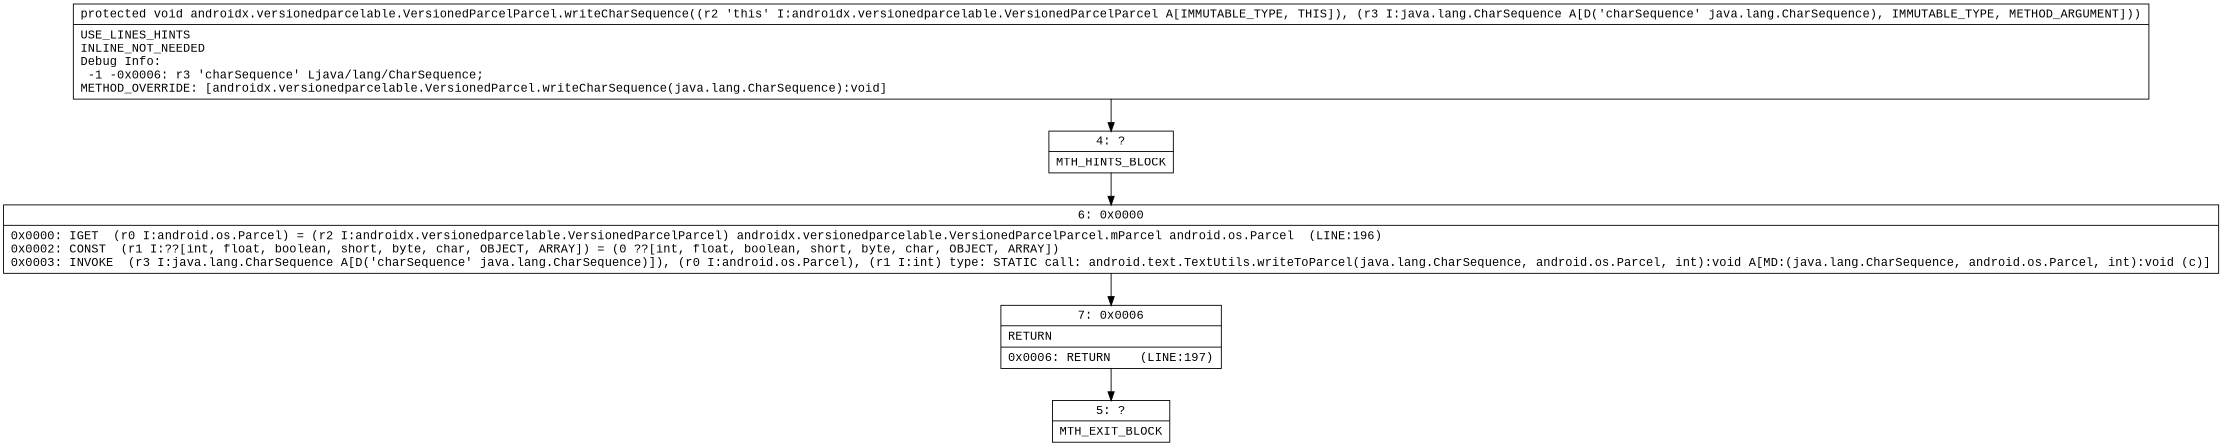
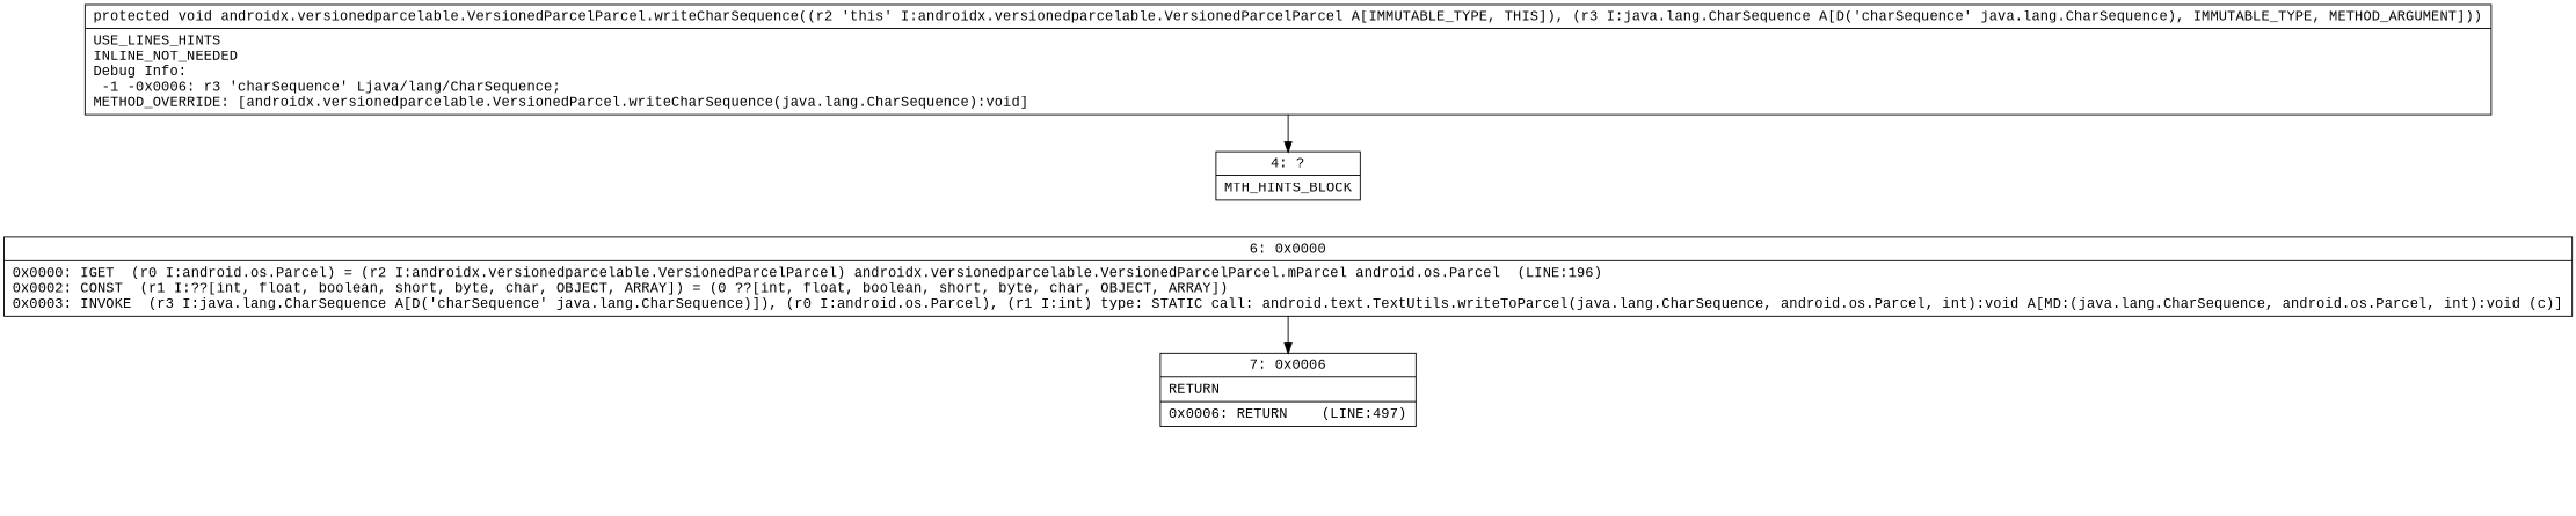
  digraph {
    fontname="Liberation Mono"
    node [fontname="Liberation Mono" shape=record]
    edge [fontname="Liberation Mono"]
    n1 [label="{4\:\ ?|MTH_HINTS_BLOCK\l}"]
    n2 [label="{6\:\ 0x0000|0x0000: IGET  (r0 I:android.os.Parcel) = (r2 I:androidx.versionedparcelable.VersionedParcelParcel) androidx.versionedparcelable.VersionedParcelParcel.mParcel android.os.Parcel  (LINE:196)\l0x0002: CONST  (r1 I:??[int, float, boolean, short, byte, char, OBJECT, ARRAY]) = (0 ??[int, float, boolean, short, byte, char, OBJECT, ARRAY]) \l0x0003: INVOKE  (r3 I:java.lang.CharSequence A[D('charSequence' java.lang.CharSequence)]), (r0 I:android.os.Parcel), (r1 I:int) type: STATIC call: android.text.TextUtils.writeToParcel(java.lang.CharSequence, android.os.Parcel, int):void A[MD:(java.lang.CharSequence, android.os.Parcel, int):void (c)]\l}"]
-   n3 [label="{7\:\ 0x0006|RETURN\l|0x0006: RETURN    (LINE:197)\l}"]
-   n4 [label="{5\:\ ?|MTH_EXIT_BLOCK\l}"]
+   n3 [label="{7\:\ 0x0006|RETURN\l|0x0006: RETURN    (LINE:497)\l}"]
    n5 [label="{protected void androidx.versionedparcelable.VersionedParcelParcel.writeCharSequence((r2 'this' I:androidx.versionedparcelable.VersionedParcelParcel A[IMMUTABLE_TYPE, THIS]), (r3 I:java.lang.CharSequence A[D('charSequence' java.lang.CharSequence), IMMUTABLE_TYPE, METHOD_ARGUMENT]))  | USE_LINES_HINTS\lINLINE_NOT_NEEDED\lDebug Info:\l  \-1 \-0x0006: r3 'charSequence' Ljava\/lang\/CharSequence;\lMETHOD_OVERRIDE: [androidx.versionedparcelable.VersionedParcel.writeCharSequence(java.lang.CharSequence):void]\l}"]
-   n1 -> n2
    n2 -> n3
-   n3 -> n4
    n5 -> n1
  }
